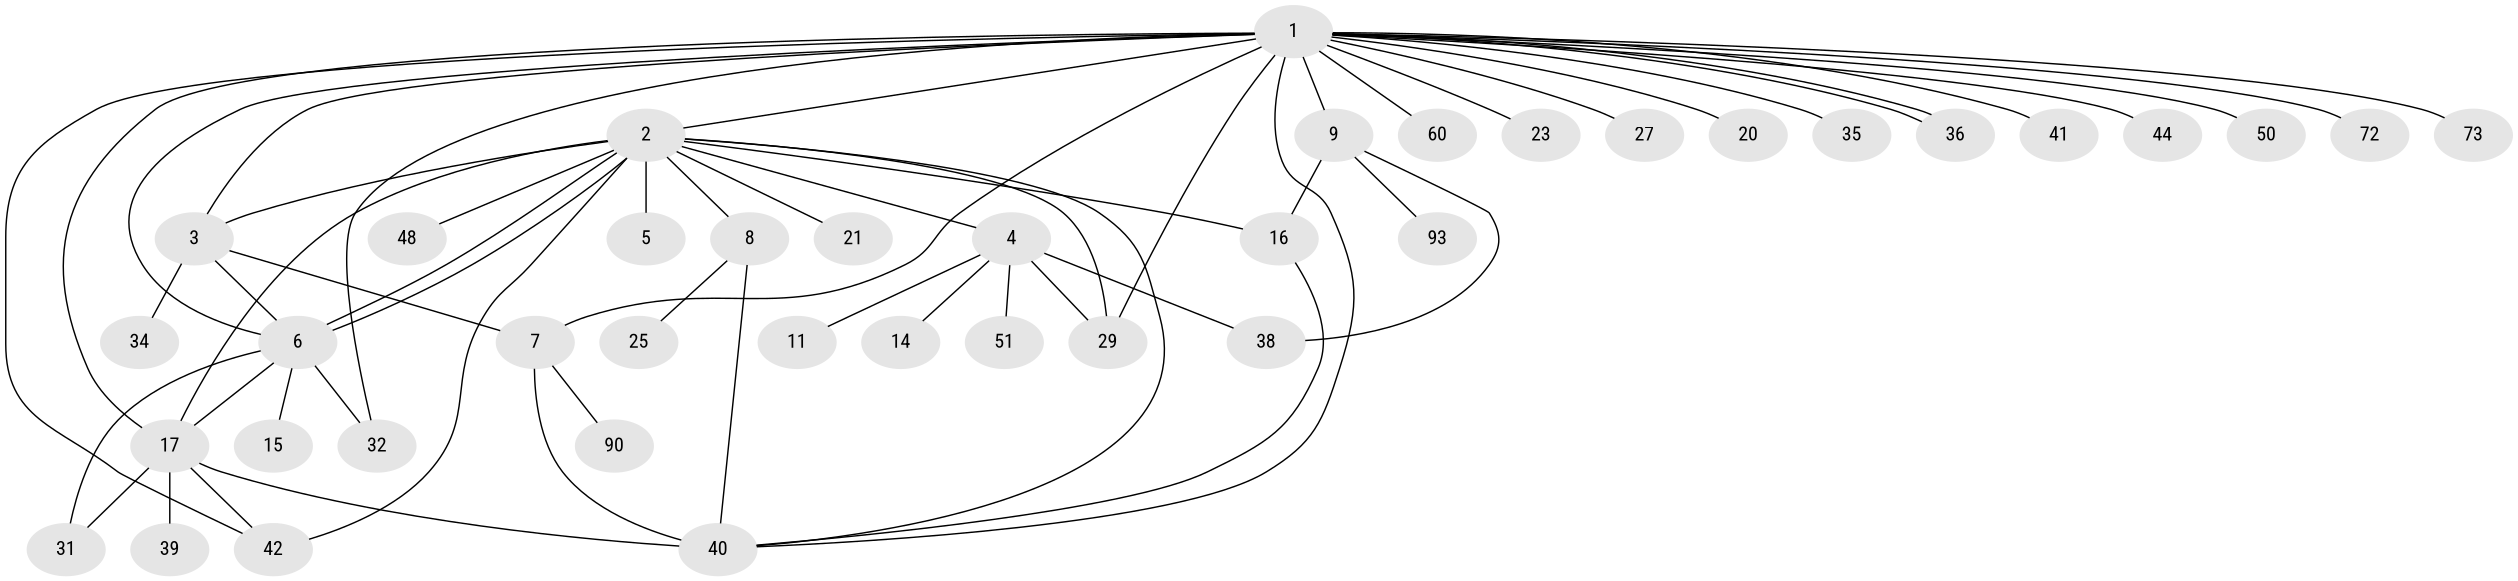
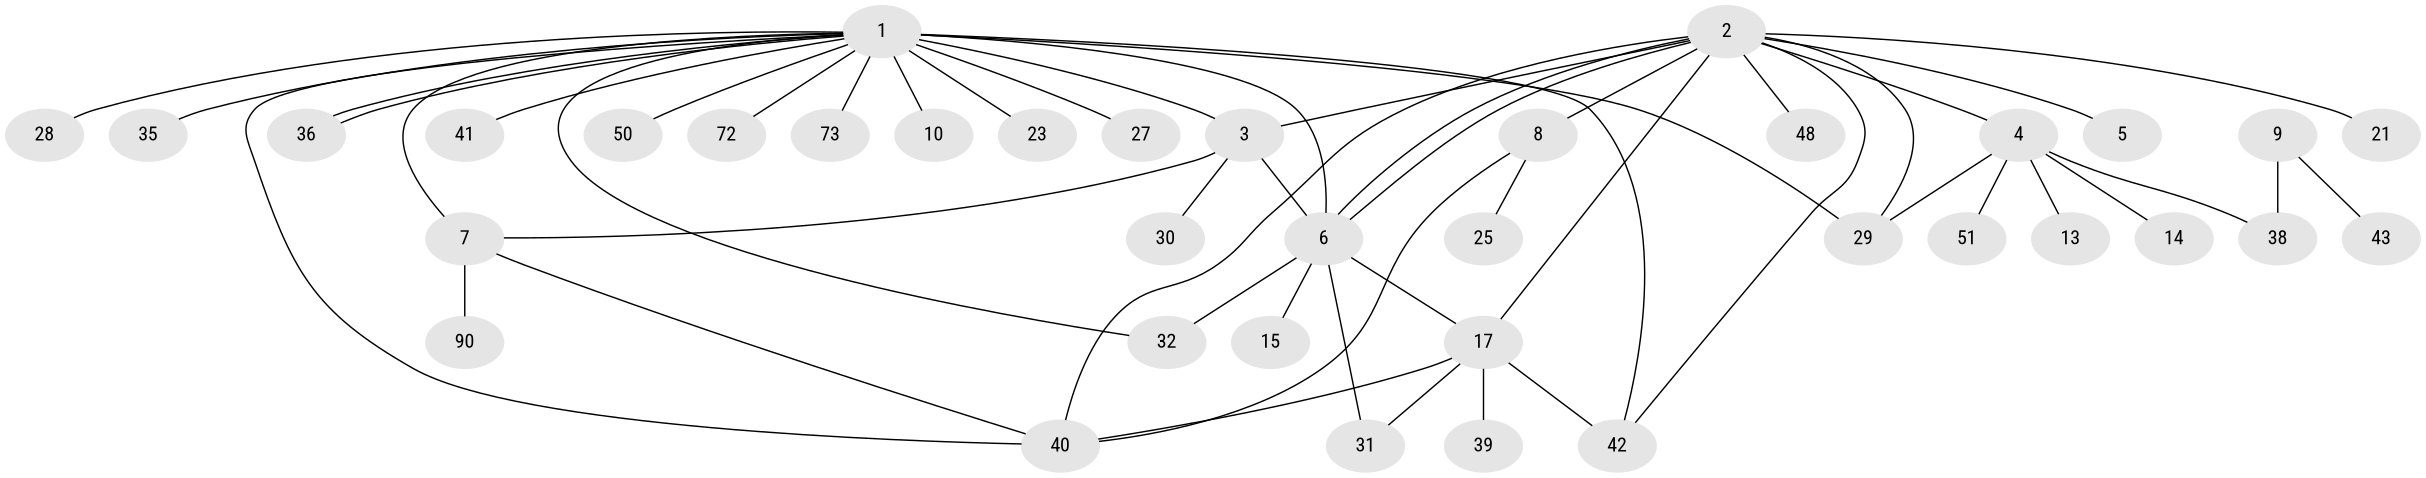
  graph {
    fontname="Roboto Condensed"
    node [color=gray90 fontname="Roboto Condensed" style=filled]
    edge [fontname="Roboto Condensed"]
    1
    2
    3 [super="+19"]
    6 [super="+33+66+47+77+58"]
    7 [super="+22+75"]
    9 [super="+12"]
-   10 [super="+54+71" label=60]
+   10 [super="+54+71"]
    17 [super="+18+74"]
    23
    27
-   28 [label=20]
+   28
    29 [super="+46"]
    32 [super="+76"]
    35
    36
    40 [super="+65+63+62"]
    41
    42 [super="+57"]
-   44
    50
    72
    73
    4 [super="+13"]
    5
    8
-   16 [super="+56+45+55+37+24"]
    21
    48
-   34
+   34 [label=30]
    15
    31
    n32 [label=90 super="+26"]
    38
-   43 [label=93]
+   43
    39
-   11
+   11 [label=13]
    14
    51
    25
-   1 -- 2
    1 -- 3
    1 -- 6 [weight=3]
    1 -- 7
-   1 -- 9
    1 -- 10
-   1 -- 17
    1 -- 23
    1 -- 27
    1 -- 28
    1 -- 29 [weight=2]
    1 -- 32
    1 -- 35
    1 -- 36
    1 -- 36
    1 -- 40
    1 -- 41
    1 -- 42 [weight=2]
-   1 -- 44
    1 -- 50
    1 -- 72
    1 -- 73
    2 -- 3
    2 -- 6 [weight=2]
    2 -- 6
    2 -- 17
    2 -- 29
    2 -- 40
    2 -- 42
    2 -- 4
    2 -- 5
    2 -- 8
-   2 -- 16
    2 -- 21
    2 -- 48
    3 -- 6
    3 -- 7
    3 -- 34
    6 -- 17 [weight=2]
    6 -- 32 [weight=2]
    6 -- 15
    6 -- 31
    7 -- 40 [weight=2]
    7 -- n32 [weight=2]
-   9 -- 16
    9 -- 38
    9 -- 43
    17 -- 40
    17 -- 42
    17 -- 31
    17 -- 39
    4 -- 29
    4 -- 38
    4 -- 11
    4 -- 14
    4 -- 51
    8 -- 40
    8 -- 25
-   16 -- 40
  }
